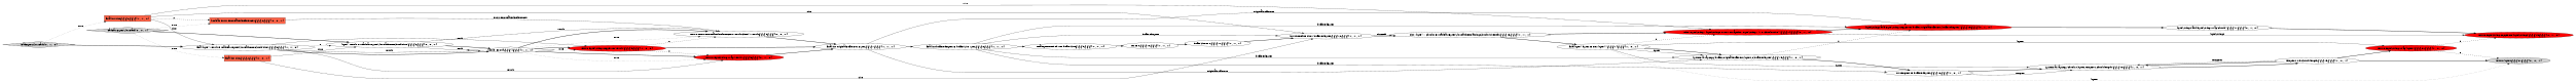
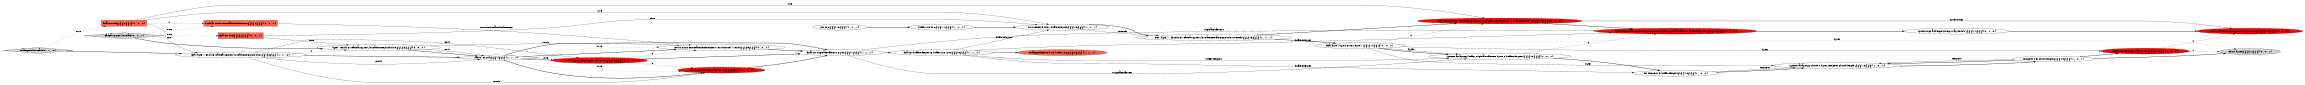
  digraph {
    rankdir=LR
    node [fillcolor=white shape=ellipse style=filled]
    edge [style=bold]
    n1 [label="int tempPos = bufferedBytes@@@16@@@['1', '0', '1']"]
    n2 [label="System.arraycopy(chunk,0,bytes,tempPos,chunk.length)@@@18@@@['1', '0', '1']"]
    n3 [label="tempPos += chunk.length@@@19@@@['1', '0', '1']"]
    n4 [fillcolor=red label="List<ByteString> byteStrings = new ArrayList<ByteString>(1 + chunks.size())@@@14@@@['0', '1', '0']"]
    n5 [fillcolor=red label="byteStrings.add(ByteString.copyFrom(buffer,originalBufferPos,bufferedBytes))@@@15@@@['0', '1', '0']"]
    n6 [fillcolor=red label="return ByteString.copyFrom(byteStrings)@@@19@@@['0', '1', '0']"]
    n7 [label="byteStrings.add(ByteString.wrap(chunk))@@@17@@@['0', '1', '0']"]
    n8 [label="byte(( result = readRawBytesSlowPathOneChunk(size)@@@3@@@['0', '0', '1']"]
    n9 [label="return ensureNoLeakedReferences? result.clone(): result@@@5@@@['0', '0', '1']"]
    n10 [label="result != null@@@4@@@['1', '1', '1']" shape=diamond]
    n11 [label="final int originalBufferPos = pos@@@7@@@['1', '1', '1']"]
    n12 [fillcolor=red label="return ByteString.wrap(result)@@@5@@@['0', '1', '0']"]
    n13 [fillcolor=red label="return ByteString.copyFrom(result)@@@5@@@['1', '0', '0']"]
    n14 [fillcolor=tomato label="final int size@@@2@@@['0', '0', '1']" shape=box]
    n15 [label="int sizeLeft = size - bufferedBytes@@@12@@@['1', '1', '1']"]
    n16 [label="List<byte((> chunks = readRawBytesSlowPathRemainingChunks(sizeLeft)@@@13@@@['1', '1', '1']"]
    n17 [fillcolor=lightgray label="readBytesSlowPath['0', '1', '0']" shape=diamond]
    n18 [label="final byte(( result = readRawBytesSlowPathOneChunk(size)@@@3@@@['1', '1', '0']"]
    n19 [fillcolor=tomato label="final int size@@@2@@@['1', '1', '0']" shape=box]
    n20 [fillcolor=tomato label="boolean ensureNoLeakedReferences@@@2@@@['0', '0', '1']" shape=box]
    n21 [label="final byte(( bytes = new byte((((@@@14@@@['1', '0', '1']"]
    n22 [fillcolor=lightgray label="readRawBytesSlowPath['0', '0', '1']" shape=diamond]
    n23 [label="System.arraycopy(buffer,originalBufferPos,bytes,0,bufferedBytes)@@@15@@@['1', '0', '1']"]
    n24 [label="final int bufferedBytes = bufferSize - pos@@@8@@@['1', '1', '1']"]
    n25 [fillcolor=lightgray label="return bytes@@@21@@@['0', '0', '1']"]
    n26 [fillcolor=red label="return ByteString.wrap(bytes)@@@21@@@['1', '0', '0']"]
    n27 [label="pos = 0@@@10@@@['1', '1', '1']"]
    n28 [label="bufferSize = 0@@@11@@@['1', '1', '1']"]
-   n29 [label="totalBytesRetired += bufferSize@@@9@@@['1', '1', '1']"]
+   n29 [fillcolor=tomato label="totalBytesRetired += bufferSize@@@9@@@['1', '1', '1']"]
    n1 -> n2 [label=tempPos style=solid]
    n1 -> n2
    n2 -> n3
    n3 -> n2 [label=tempPos style=solid]
    n3 -> n2
    n3 -> n25
    n3 -> n26
    n4 -> n5
    n4 -> n6 [label=byteStrings style=solid]
    n5 -> n7
    n7 -> n6
    n8 -> n9 [label=result style=solid]
    n8 -> n10
    n8 -> n10 [label=result style=solid]
    n9 -> n11
    n10 -> n9
    n10 -> n9 [label=true style=dotted]
+   n10 -> n11
    n10 -> n12
    n10 -> n12 [label=true style=dotted]
    n10 -> n13 [label=true style=dotted]
    n10 -> n13
    n11 -> n5 [label=originalBufferPos style=solid]
    n11 -> n23 [label=originalBufferPos style=solid]
    n11 -> n24
    n12 -> n11
    n13 -> n9 [label=0 style=dashed]
    n13 -> n11
    n13 -> n12 [label=0 style=dashed]
    n14 -> n8 [label=size style=solid]
    n14 -> n15 [label=size style=solid]
    n15 -> n16 [label=sizeLeft style=solid]
    n15 -> n16
    n16 -> n4
    n16 -> n21
    n17 -> n18
    n17 -> n19 [label=true style=dotted]
    n18 -> n8 [label=0 style=dashed]
    n18 -> n10 [label=result style=solid]
    n18 -> n10
    n18 -> n12 [label=result style=solid]
    n18 -> n13 [label=result style=solid]
    n19 -> n4 [label=size style=solid]
    n19 -> n15 [label=size style=solid]
    n19 -> n18 [label=size style=solid]
    n19 -> n20 [label=0 style=dashed]
    n20 -> n9 [label=ensureNoLeakedReferences style=solid]
    n21 -> n2 [label=bytes style=solid]
    n21 -> n4 [label=0 style=dashed]
    n21 -> n23 [label=bytes style=solid]
    n21 -> n23
    n21 -> n25 [label=bytes style=dotted]
    n21 -> n26 [label=bytes style=solid]
    n22 -> n8
    n22 -> n14 [label=true style=dotted]
    n22 -> n20 [label=true style=dotted]
    n23 -> n1
    n23 -> n5 [label=0 style=dashed]
    n24 -> n1 [label=bufferedBytes style=solid]
    n24 -> n5 [label=bufferedBytes style=solid]
    n24 -> n15 [label=bufferedBytes style=solid]
    n24 -> n23 [label=bufferedBytes style=solid]
    n24 -> n29
    n26 -> n6 [label=0 style=dashed]
    n26 -> n25 [label=0 style=dashed]
    n27 -> n28
    n28 -> n15
-   n29 -> n27
  }
